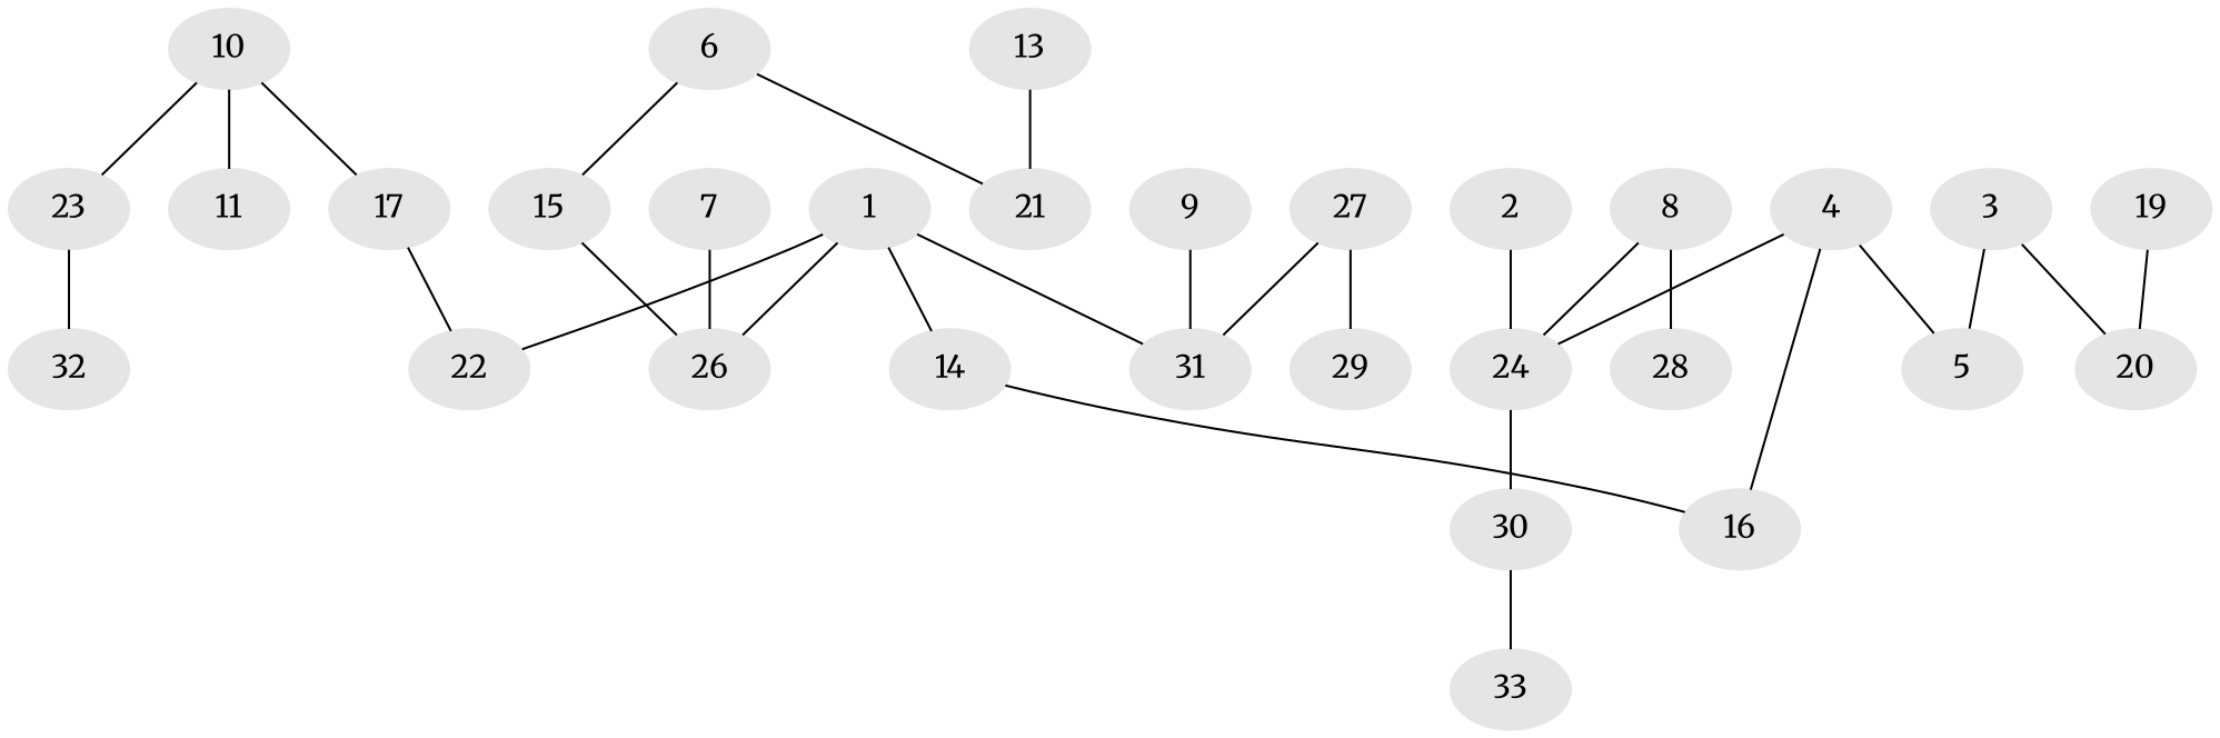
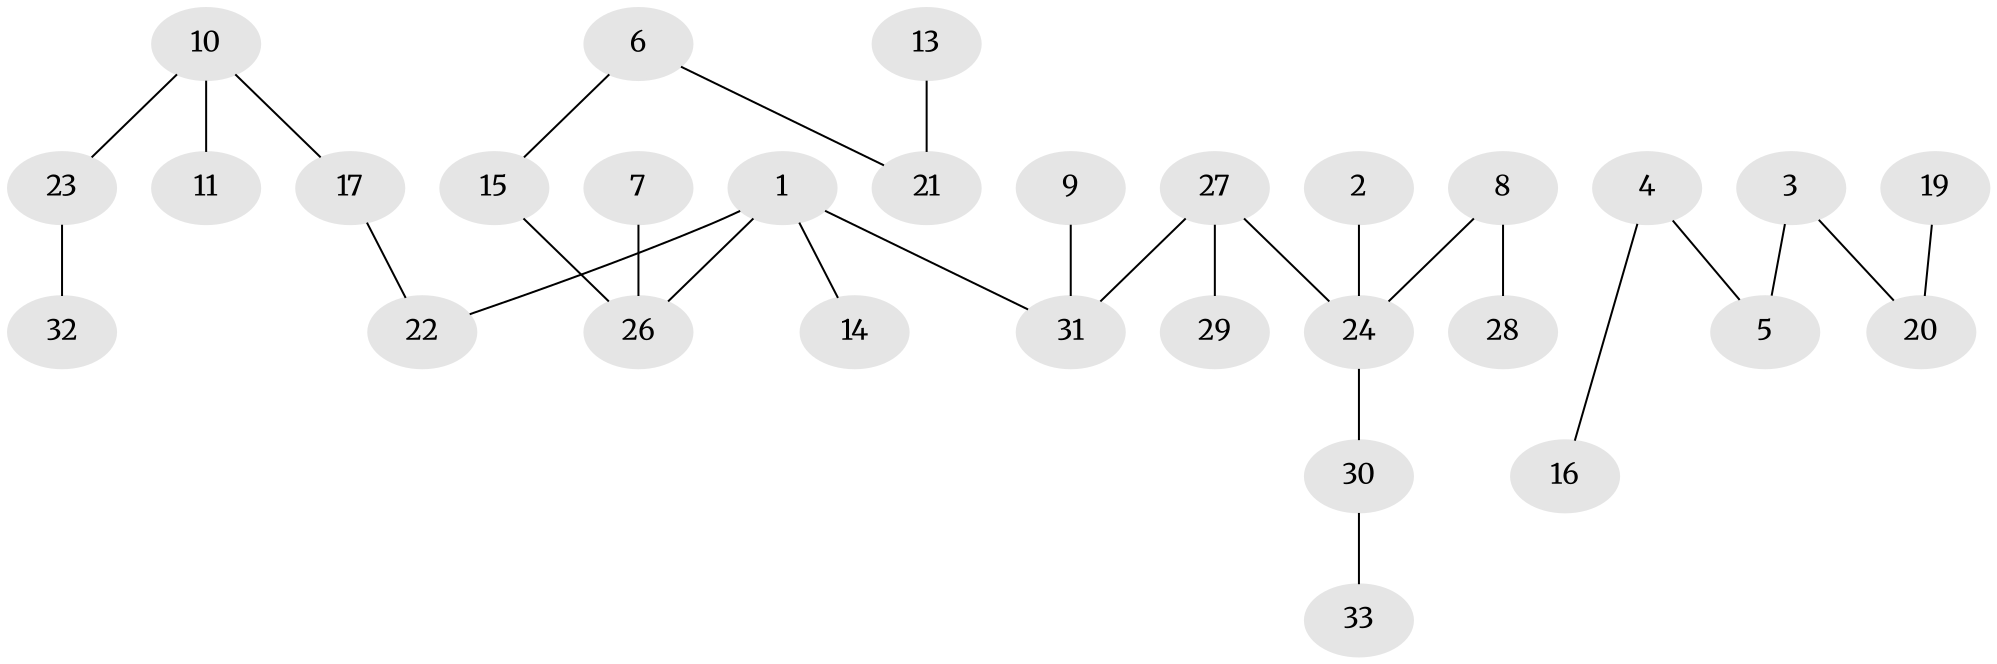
  graph {
    fontname=Merriweather
    node [color=gray90 fontname=Merriweather style=filled]
    edge [fontname=Merriweather weight=1.0]
    1
    22
    26
    31
    14
    24
    30
    2
    3
    5
    20
    4
    16
    6
    15
    21
    7
    8
    28
    9
    10
    11
    17
    23
    32
    13
    19
    33
    27
    29
    1 -- 22
    1 -- 26
    1 -- 31
    1 -- 14
-   14 -- 16
    24 -- 30
    30 -- 33
    2 -- 24
    3 -- 5
    3 -- 20
-   4 -- 24
+   27 -- 24
    4 -- 5
    4 -- 16
    6 -- 15
    6 -- 21
    15 -- 26
    7 -- 26
    8 -- 24
    8 -- 28
    9 -- 31
    10 -- 11
    10 -- 17
    10 -- 23
    17 -- 22
    23 -- 32
    13 -- 21
    19 -- 20
    27 -- 31
    27 -- 29
  }
